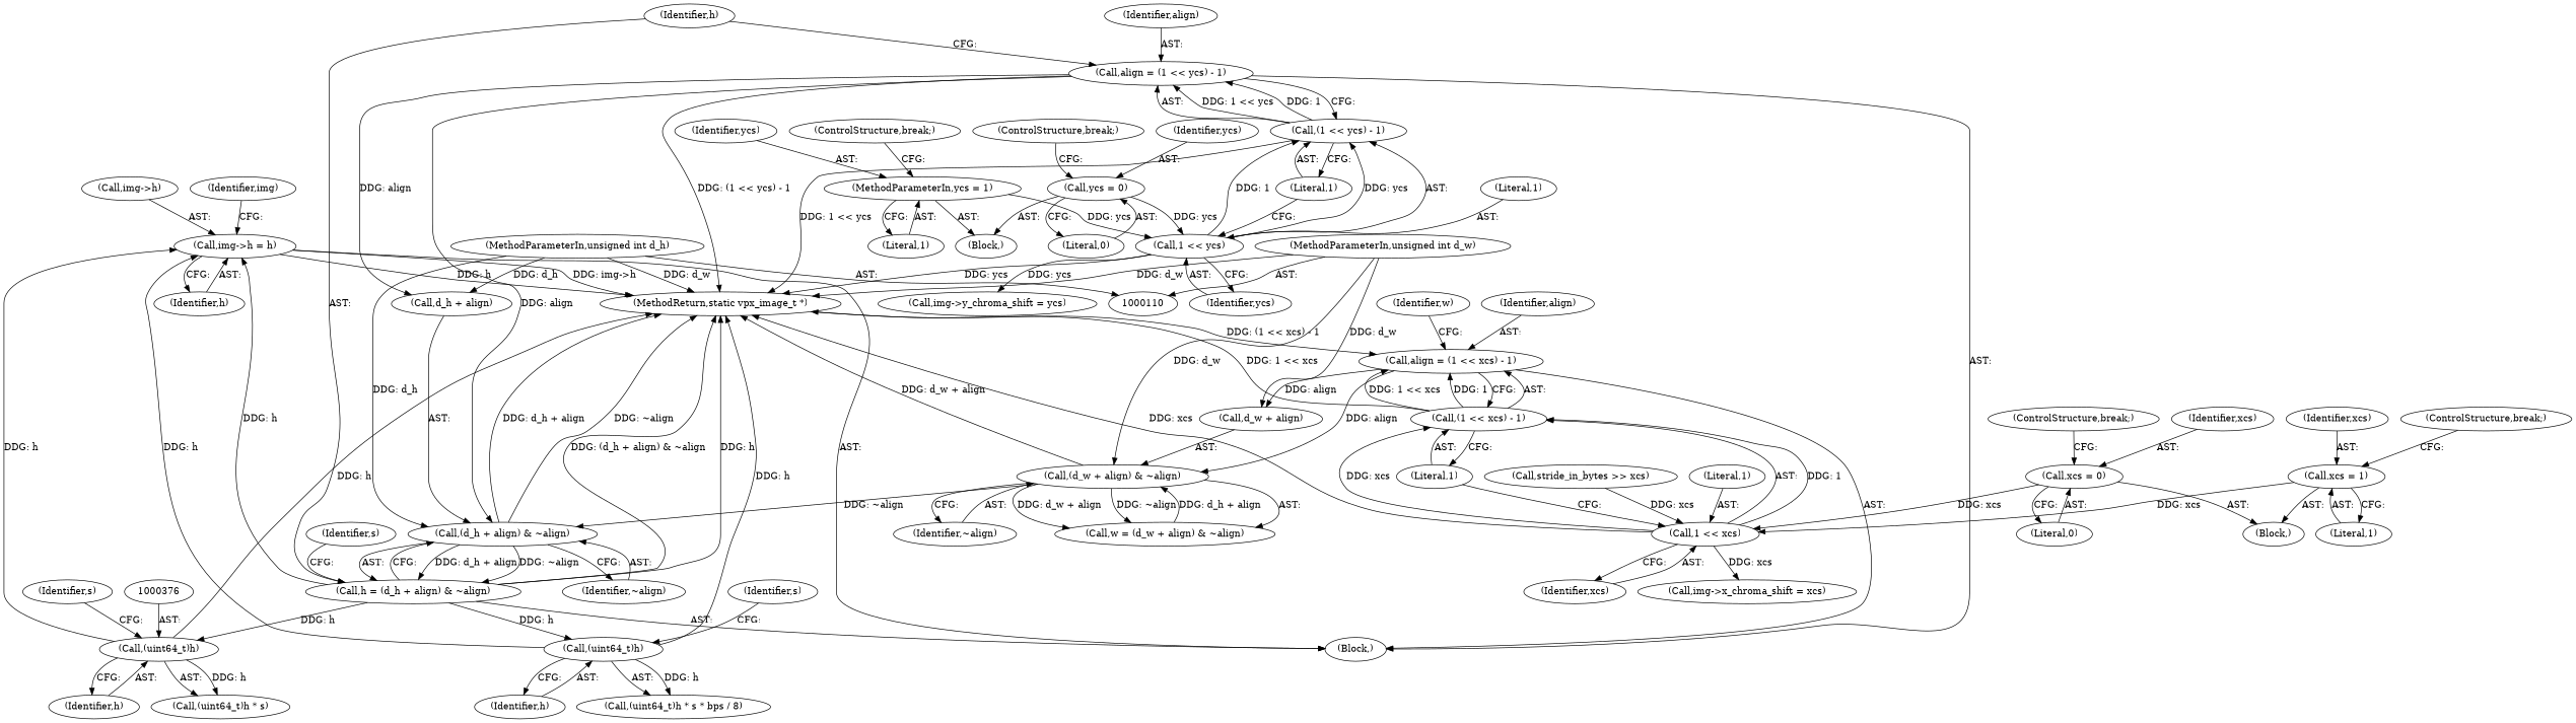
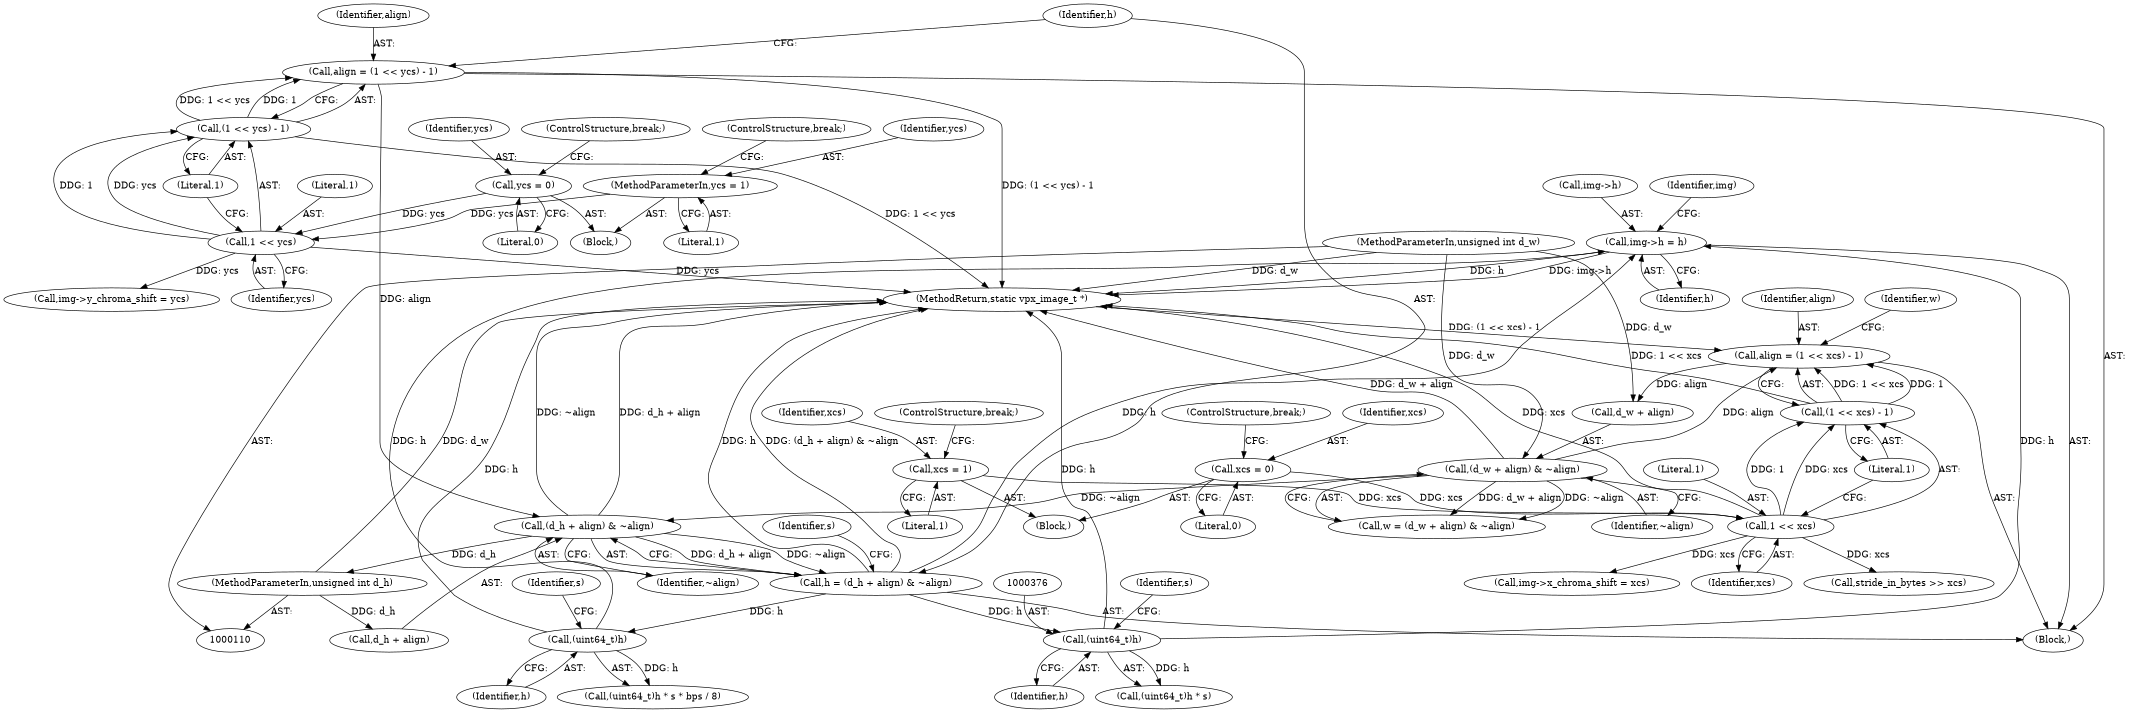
  digraph {
    n1 [label="(Call,img->h = h)"]
    n2 [label="(Identifier,h)"]
    n3 [label="(Block,)"]
    n4 [label="(MethodReturn,static vpx_image_t *)"]
    n5 [label="(Call,align = (1 << xcs) - 1)"]
    n6 [label="(Call,(uint64_t)h)"]
    n7 [label="(Identifier,h)"]
    n8 [label="(Call,(uint64_t)h * s)"]
    n9 [label="(Call,h = (d_h + align) & ~align)"]
    n10 [label="(Call,(d_h + align) & ~align)"]
    n11 [label="(Call,(uint64_t)h)"]
    n12 [label="(Identifier,~align)"]
    n13 [label="(Identifier,h)"]
    n14 [label="(Call,(uint64_t)h * s * bps / 8)"]
    n15 [label="(MethodParameterIn,unsigned int d_h)"]
    n16 [label="(Call,d_h + align)"]
    1000110
    n18 [label="(Call,align = (1 << ycs) - 1)"]
    n19 [label="(Call,(1 << ycs) - 1)"]
    n20 [label="(Literal,1)"]
    n21 [label="(Call,1 << ycs)"]
    n22 [label="(Identifier,ycs)"]
    n23 [label="(Call,img->y_chroma_shift = ycs)"]
    n24 [label="(MethodParameterIn,ycs = 1)"]
    n25 [label="(Block,)"]
    n26 [label="(Literal,1)"]
    n27 [label="(Call,ycs = 0)"]
    n28 [label="(Literal,0)"]
    n29 [label="(Call,(d_w + align) & ~align)"]
    n30 [label="(Identifier,~align)"]
    n31 [label="(Call,w = (d_w + align) & ~align)"]
    n32 [label="(MethodParameterIn,unsigned int d_w)"]
    n33 [label="(Call,d_w + align)"]
    n34 [label="(Call,(1 << xcs) - 1)"]
    n35 [label="(Literal,1)"]
    n36 [label="(Call,1 << xcs)"]
    n37 [label="(Identifier,xcs)"]
    n38 [label="(Call,img->x_chroma_shift = xcs)"]
    n39 [label="(Call,stride_in_bytes >> xcs)"]
    n40 [label="(Call,xcs = 0)"]
    n41 [label="(Literal,0)"]
    n42 [label="(Block,)"]
    n43 [label="(Call,xcs = 1)"]
    n44 [label="(Literal,1)"]
    n45 [label="(ControlStructure,break;)"]
    n46 [label="(Identifier,ycs)"]
    n47 [label="(ControlStructure,break;)"]
    n48 [label="(Identifier,xcs)"]
    n49 [label="(Identifier,img)"]
    n50 [label="(Literal,1)"]
    n51 [label="(Identifier,xcs)"]
    n52 [label="(Identifier,s)"]
    n53 [label="(Identifier,w)"]
    n54 [label="(ControlStructure,break;)"]
    n55 [label="(Literal,1)"]
    n56 [label="(Identifier,ycs)"]
    n57 [label="(Identifier,align)"]
    n58 [label="(Call,img->h)"]
    n59 [label="(Identifier,s)"]
    n60 [label="(Identifier,h)"]
    n61 [label="(Identifier,align)"]
    n62 [label="(ControlStructure,break;)"]
    n63 [label="(Identifier,s)"]
    1000376
    n1 -> n2 [label="CFG: "]
    n1 -> n3 [label="AST: "]
    n1 -> n4 [label="DDG: h"]
    n1 -> n4 [label="DDG: img->h"]
    n2 -> n1 [label="AST: "]
    n4 -> n5 [label="DDG: (1 << xcs) - 1"]
    n5 -> n3 [label="AST: "]
-   n5 -> n29 [label="DDG: align"]
+   n29 -> n5 [label="DDG: align"]
    n5 -> n33 [label="DDG: align"]
    n5 -> n34 [label="CFG: "]
    n6 -> n1 [label="DDG: h"]
    n6 -> n4 [label="DDG: h"]
    n6 -> n7 [label="CFG: "]
    n6 -> n8 [label="AST: "]
    n6 -> n8 [label="DDG: h"]
    n7 -> n6 [label="AST: "]
    n9 -> n1 [label="DDG: h"]
    n9 -> n3 [label="AST: "]
    n9 -> n4 [label="DDG: (d_h + align) & ~align"]
    n9 -> n4 [label="DDG: h"]
    n9 -> n6 [label="DDG: h"]
    n9 -> n10 [label="CFG: "]
    n9 -> n11 [label="DDG: h"]
    n10 -> n4 [label="DDG: ~align"]
    n10 -> n4 [label="DDG: d_h + align"]
    n10 -> n9 [label="AST: "]
    n10 -> n9 [label="DDG: d_h + align"]
    n10 -> n9 [label="DDG: ~align"]
    n10 -> n12 [label="CFG: "]
    n11 -> n1 [label="DDG: h"]
    n11 -> n4 [label="DDG: h"]
    n11 -> n13 [label="CFG: "]
    n11 -> n14 [label="AST: "]
    n11 -> n14 [label="DDG: h"]
    n12 -> n10 [label="AST: "]
    n13 -> n11 [label="AST: "]
    n15 -> n4 [label="DDG: d_w"]
-   n15 -> n10 [label="DDG: d_h"]
+   n10 -> n15 [label="DDG: d_h"]
    n15 -> n16 [label="DDG: d_h"]
    n15 -> 1000110 [label="AST: "]
    n16 -> n10 [label="AST: "]
    n18 -> n3 [label="AST: "]
    n18 -> n4 [label="DDG: (1 << ycs) - 1"]
    n18 -> n10 [label="DDG: align"]
-   n18 -> n16 [label="DDG: align"]
    n18 -> n19 [label="CFG: "]
    n19 -> n4 [label="DDG: 1 << ycs"]
    n19 -> n18 [label="AST: "]
    n19 -> n18 [label="DDG: 1 << ycs"]
    n19 -> n18 [label="DDG: 1"]
    n19 -> n20 [label="CFG: "]
    n20 -> n19 [label="AST: "]
    n20 -> n21 [label="CFG: "]
    n21 -> n4 [label="DDG: ycs"]
    n21 -> n19 [label="AST: "]
    n21 -> n19 [label="DDG: 1"]
    n21 -> n19 [label="DDG: ycs"]
    n21 -> n22 [label="CFG: "]
    n21 -> n23 [label="DDG: ycs"]
    n22 -> n21 [label="AST: "]
    n24 -> n21 [label="DDG: ycs"]
    n24 -> n25 [label="AST: "]
    n24 -> n26 [label="CFG: "]
    n26 -> n24 [label="AST: "]
    n27 -> n21 [label="DDG: ycs"]
    n27 -> n25 [label="AST: "]
    n27 -> n28 [label="CFG: "]
    n28 -> n27 [label="AST: "]
    n29 -> n4 [label="DDG: d_w + align"]
    n29 -> n10 [label="DDG: ~align"]
    n29 -> n30 [label="CFG: "]
    n29 -> n31 [label="AST: "]
    n29 -> n31 [label="DDG: d_w + align"]
    n29 -> n31 [label="DDG: ~align"]
    n30 -> n29 [label="AST: "]
-   n31 -> n29 [label="DDG: d_h + align"]
+   n31 -> n29 [label="CFG: "]
    n32 -> n4 [label="DDG: d_w"]
    n32 -> 1000110 [label="AST: "]
    n32 -> n29 [label="DDG: d_w"]
    n32 -> n33 [label="DDG: d_w"]
    n33 -> n29 [label="AST: "]
    n34 -> n4 [label="DDG: 1 << xcs"]
    n34 -> n5 [label="AST: "]
    n34 -> n5 [label="DDG: 1 << xcs"]
    n34 -> n5 [label="DDG: 1"]
    n34 -> n35 [label="CFG: "]
    n35 -> n34 [label="AST: "]
    n35 -> n36 [label="CFG: "]
    n36 -> n4 [label="DDG: xcs"]
    n36 -> n34 [label="AST: "]
    n36 -> n34 [label="DDG: 1"]
    n36 -> n34 [label="DDG: xcs"]
    n36 -> n37 [label="CFG: "]
    n36 -> n38 [label="DDG: xcs"]
-   n39 -> n36 [label="DDG: xcs"]
+   n36 -> n39 [label="DDG: xcs"]
    n37 -> n36 [label="AST: "]
    n40 -> n36 [label="DDG: xcs"]
    n40 -> n41 [label="CFG: "]
    n40 -> n42 [label="AST: "]
    n41 -> n40 [label="AST: "]
    n43 -> n36 [label="DDG: xcs"]
    n43 -> n42 [label="AST: "]
    n43 -> n44 [label="CFG: "]
    n44 -> n43 [label="AST: "]
    n45 -> n40 [label="CFG: "]
    n46 -> n24 [label="AST: "]
    n47 -> n27 [label="CFG: "]
    n48 -> n40 [label="AST: "]
    n49 -> n1 [label="CFG: "]
    n50 -> n36 [label="AST: "]
    n51 -> n43 [label="AST: "]
    n52 -> n9 [label="CFG: "]
    n53 -> n5 [label="CFG: "]
    n54 -> n24 [label="CFG: "]
    n55 -> n21 [label="AST: "]
    n56 -> n27 [label="AST: "]
    n57 -> n18 [label="AST: "]
    n58 -> n1 [label="AST: "]
    n59 -> n6 [label="CFG: "]
    n60 -> n9 [label="AST: "]
    n60 -> n18 [label="CFG: "]
    n61 -> n5 [label="AST: "]
    n62 -> n43 [label="CFG: "]
    n63 -> n11 [label="CFG: "]
    1000376 -> n6 [label="AST: "]
  }
